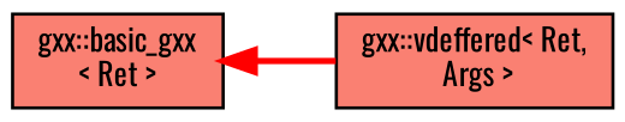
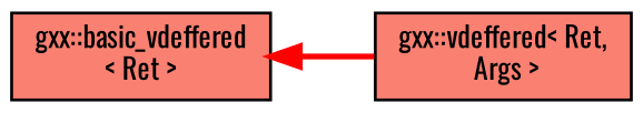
  digraph {
    rankdir=LR
    fontname=Oswald
    node [color=black fillcolor=salmon fontname=Oswald fontsize=10 shape=record style=filled]
-   n1 [height=0.2 label="gxx::basic_gxx\l\< Ret \>" width=0.4]
+   n1 [height=0.2 label="gxx::basic_vdeffered\l\< Ret \>" width=0.4]
    n2 [height=0.2 label="gxx::vdeffered\< Ret,\l Args \>" width=0.4]
    n1 -> n2 [color=red dir=back fontname=Oswald fontsize=10 labelfontname=Helvetica labelfontsize=10 style=bold]
  }
